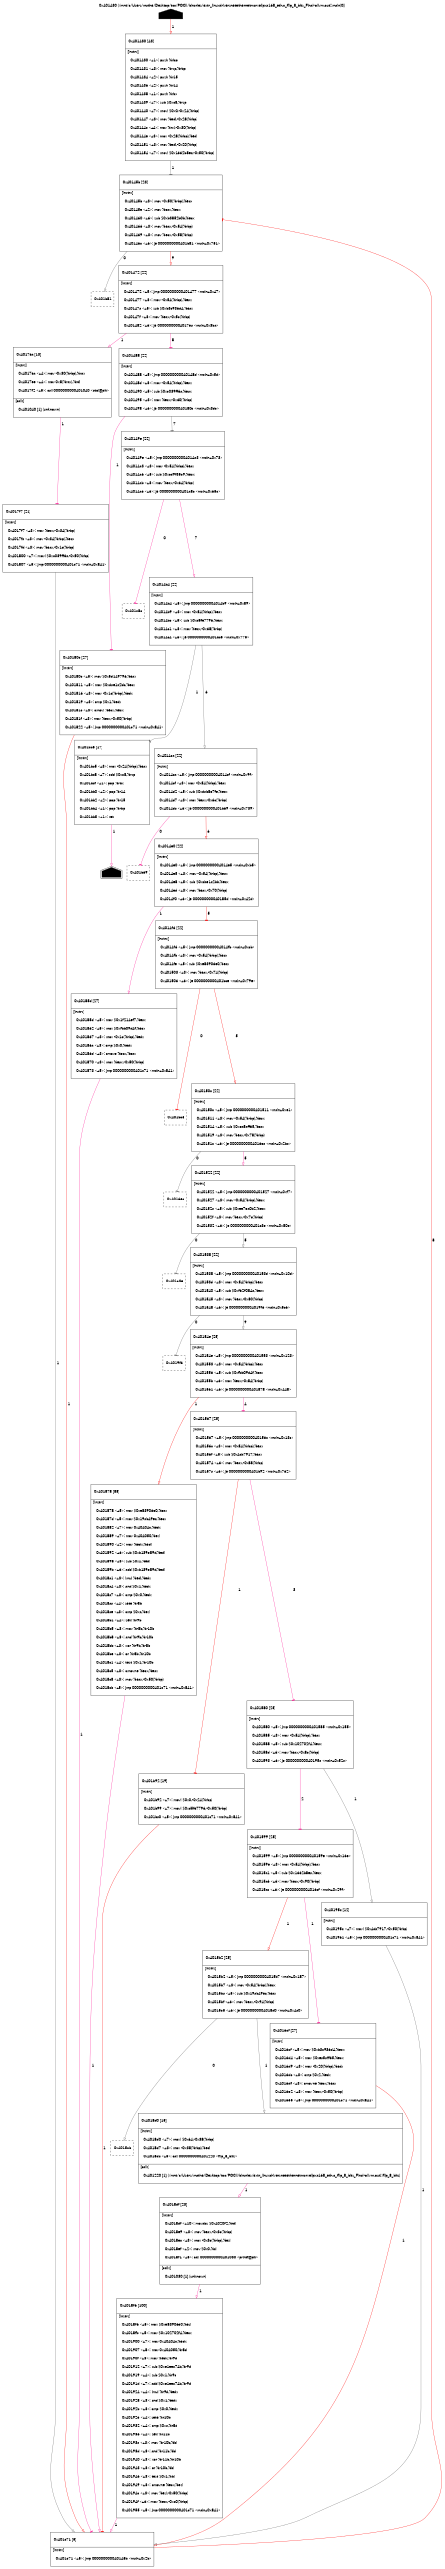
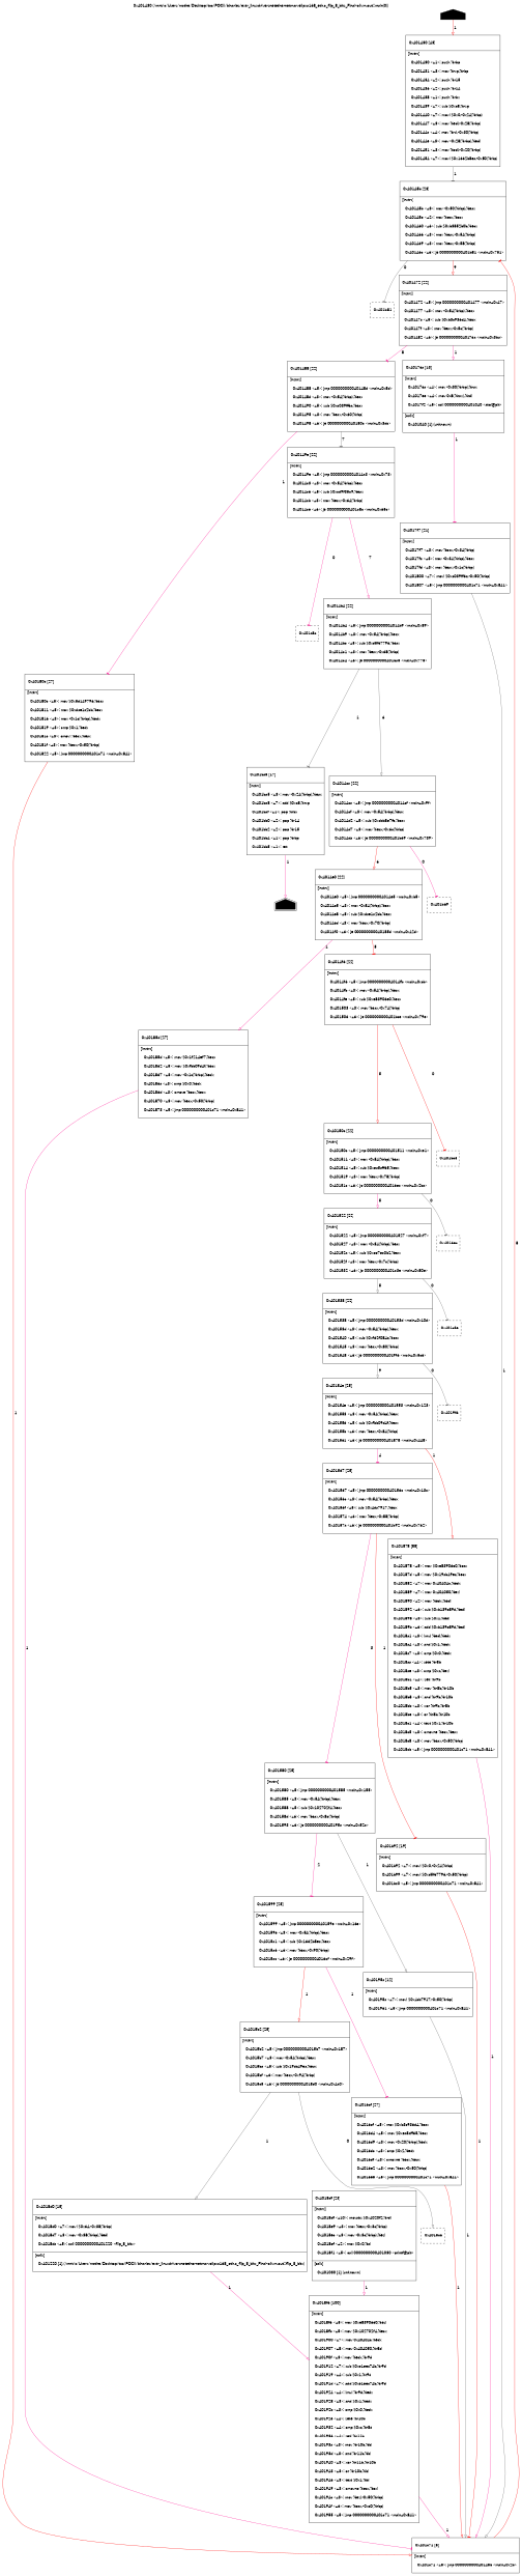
  digraph {
    fontname=Lato
    label="0x401430 (/mnt/c/Users/mathe/Desktop/tcc/POCII/binaries/extr_linuxdriversnetethernetmarvellpxa168_eth.c_flip_8_bits_Final-ollvm.out::main(0))"
    labelloc=t
    node [fontname=Lato shape=record]
    edge [arrowhead=onormal color=deeppink fontname=Lato]
    Entry [fillcolor=black height=0.3 shape=house style=filled width=0.3]
    n2 [label="{\n     0x401430 [43]\l\n     | [instrs]\l\n     &nbsp;&nbsp;0x401430 \<+1\>: push %rbp\l\n     &nbsp;&nbsp;0x401431 \<+3\>: mov %rsp,%rbp\l\n     &nbsp;&nbsp;0x401434 \<+2\>: push %r15\l\n     &nbsp;&nbsp;0x401436 \<+2\>: push %r14\l\n     &nbsp;&nbsp;0x401438 \<+1\>: push %rbx\l\n     &nbsp;&nbsp;0x401439 \<+7\>: sub $0xc8,%rsp\l\n     &nbsp;&nbsp;0x401440 \<+7\>: movl $0x0,-0x24(%rbp)\l\n     &nbsp;&nbsp;0x401447 \<+3\>: mov %edi,-0x28(%rbp)\l\n     &nbsp;&nbsp;0x40144a \<+4\>: mov %rsi,-0x30(%rbp)\l\n     &nbsp;&nbsp;0x40144e \<+3\>: mov -0x28(%rbp),%edi\l\n     &nbsp;&nbsp;0x401451 \<+3\>: mov %edi,-0x20(%rbp)\l\n     &nbsp;&nbsp;0x401454 \<+7\>: movl $0x1662b8ea,-0x50(%rbp)\l\n  }"]
    n3 [label="{\n     0x40145b [23]\l\n     | [instrs]\l\n     &nbsp;&nbsp;0x40145b \<+3\>: mov -0x50(%rbp),%eax\l\n     &nbsp;&nbsp;0x40145e \<+2\>: mov %eax,%ecx\l\n     &nbsp;&nbsp;0x401460 \<+6\>: sub $0xb3852b0b,%ecx\l\n     &nbsp;&nbsp;0x401466 \<+3\>: mov %eax,-0x54(%rbp)\l\n     &nbsp;&nbsp;0x401469 \<+3\>: mov %ecx,-0x58(%rbp)\l\n     &nbsp;&nbsp;0x40146c \<+6\>: je 0000000000401b81 \<main+0x751\>\l\n  }"]
    n4 [label="{\n     0x401b81\l\n  }" style=dashed]
    n5 [label="{\n     0x401472 [22]\l\n     | [instrs]\l\n     &nbsp;&nbsp;0x401472 \<+5\>: jmp 0000000000401477 \<main+0x47\>\l\n     &nbsp;&nbsp;0x401477 \<+3\>: mov -0x54(%rbp),%eax\l\n     &nbsp;&nbsp;0x40147a \<+5\>: sub $0xb3c936d4,%eax\l\n     &nbsp;&nbsp;0x40147f \<+3\>: mov %eax,-0x5c(%rbp)\l\n     &nbsp;&nbsp;0x401482 \<+6\>: je 00000000004017ea \<main+0x3ba\>\l\n  }"]
    n6 [label="{\n     0x4017ea [13]\l\n     | [instrs]\l\n     &nbsp;&nbsp;0x4017ea \<+4\>: mov -0x30(%rbp),%rax\l\n     &nbsp;&nbsp;0x4017ee \<+4\>: mov 0x8(%rax),%rdi\l\n     &nbsp;&nbsp;0x4017f2 \<+5\>: call 0000000000401040 \<atoi@plt\>\l\n     | [calls]\l\n     &nbsp;&nbsp;0x401040 \{1\} (unknown)\l\n  }"]
    n7 [label="{\n     0x401488 [22]\l\n     | [instrs]\l\n     &nbsp;&nbsp;0x401488 \<+5\>: jmp 000000000040148d \<main+0x5d\>\l\n     &nbsp;&nbsp;0x40148d \<+3\>: mov -0x54(%rbp),%eax\l\n     &nbsp;&nbsp;0x401490 \<+5\>: sub $0xc039ff6a,%eax\l\n     &nbsp;&nbsp;0x401495 \<+3\>: mov %eax,-0x60(%rbp)\l\n     &nbsp;&nbsp;0x401498 \<+6\>: je 000000000040180c \<main+0x3dc\>\l\n  }"]
    n8 [label="{\n     0x4017f7 [21]\l\n     | [instrs]\l\n     &nbsp;&nbsp;0x4017f7 \<+3\>: mov %eax,-0x34(%rbp)\l\n     &nbsp;&nbsp;0x4017fa \<+3\>: mov -0x34(%rbp),%eax\l\n     &nbsp;&nbsp;0x4017fd \<+3\>: mov %eax,-0x1c(%rbp)\l\n     &nbsp;&nbsp;0x401800 \<+7\>: movl $0xc039ff6a,-0x50(%rbp)\l\n     &nbsp;&nbsp;0x401807 \<+5\>: jmp 0000000000401c71 \<main+0x841\>\l\n  }"]
    n9 [label="{\n     0x40180c [27]\l\n     | [instrs]\l\n     &nbsp;&nbsp;0x40180c \<+5\>: mov $0x5d149796,%eax\l\n     &nbsp;&nbsp;0x401811 \<+5\>: mov $0xdae1a2bb,%ecx\l\n     &nbsp;&nbsp;0x401816 \<+3\>: mov -0x1c(%rbp),%edx\l\n     &nbsp;&nbsp;0x401819 \<+3\>: cmp $0x1,%edx\l\n     &nbsp;&nbsp;0x40181c \<+3\>: cmovl %ecx,%eax\l\n     &nbsp;&nbsp;0x40181f \<+3\>: mov %eax,-0x50(%rbp)\l\n     &nbsp;&nbsp;0x401822 \<+5\>: jmp 0000000000401c71 \<main+0x841\>\l\n  }"]
    n10 [label="{\n     0x40149e [22]\l\n     | [instrs]\l\n     &nbsp;&nbsp;0x40149e \<+5\>: jmp 00000000004014a3 \<main+0x73\>\l\n     &nbsp;&nbsp;0x4014a3 \<+3\>: mov -0x54(%rbp),%eax\l\n     &nbsp;&nbsp;0x4014a6 \<+5\>: sub $0xcd9f35c9,%eax\l\n     &nbsp;&nbsp;0x4014ab \<+3\>: mov %eax,-0x64(%rbp)\l\n     &nbsp;&nbsp;0x4014ae \<+6\>: je 0000000000401a8c \<main+0x65c\>\l\n  }"]
    Exit [fillcolor=black height=0.3 peripheries=2 shape=house style=filled width=0.3]
    n12 [label="{\n     0x401c71 [5]\l\n     | [instrs]\l\n     &nbsp;&nbsp;0x401c71 \<+5\>: jmp 000000000040145b \<main+0x2b\>\l\n  }"]
    n13 [label="{\n     0x401a8c\l\n  }" style=dashed]
    n14 [label="{\n     0x4014b4 [22]\l\n     | [instrs]\l\n     &nbsp;&nbsp;0x4014b4 \<+5\>: jmp 00000000004014b9 \<main+0x89\>\l\n     &nbsp;&nbsp;0x4014b9 \<+3\>: mov -0x54(%rbp),%eax\l\n     &nbsp;&nbsp;0x4014bc \<+5\>: sub $0xd5fe7796,%eax\l\n     &nbsp;&nbsp;0x4014c1 \<+3\>: mov %eax,-0x68(%rbp)\l\n     &nbsp;&nbsp;0x4014c4 \<+6\>: je 0000000000401ba5 \<main+0x775\>\l\n  }"]
    n15 [label="{\n     0x4018f6 [100]\l\n     | [instrs]\l\n     &nbsp;&nbsp;0x4018f6 \<+5\>: mov $0xe83906e0,%esi\l\n     &nbsp;&nbsp;0x4018fb \<+5\>: mov $0x102702f4,%ecx\l\n     &nbsp;&nbsp;0x401900 \<+7\>: mov 0x40404c,%edx\l\n     &nbsp;&nbsp;0x401907 \<+8\>: mov 0x404050,%r8d\l\n     &nbsp;&nbsp;0x40190f \<+3\>: mov %edx,%r9d\l\n     &nbsp;&nbsp;0x401912 \<+7\>: sub $0xe1eec74b,%r9d\l\n     &nbsp;&nbsp;0x401919 \<+4\>: sub $0x1,%r9d\l\n     &nbsp;&nbsp;0x40191d \<+7\>: add $0xe1eec74b,%r9d\l\n     &nbsp;&nbsp;0x401924 \<+4\>: imul %r9d,%edx\l\n     &nbsp;&nbsp;0x401928 \<+3\>: and $0x1,%edx\l\n     &nbsp;&nbsp;0x40192b \<+3\>: cmp $0x0,%edx\l\n     &nbsp;&nbsp;0x40192e \<+4\>: sete %r10b\l\n     &nbsp;&nbsp;0x401932 \<+4\>: cmp $0xa,%r8d\l\n     &nbsp;&nbsp;0x401936 \<+4\>: setl %r11b\l\n     &nbsp;&nbsp;0x40193a \<+3\>: mov %r10b,%bl\l\n     &nbsp;&nbsp;0x40193d \<+3\>: and %r11b,%bl\l\n     &nbsp;&nbsp;0x401940 \<+3\>: xor %r11b,%r10b\l\n     &nbsp;&nbsp;0x401943 \<+3\>: or %r10b,%bl\l\n     &nbsp;&nbsp;0x401946 \<+3\>: test $0x1,%bl\l\n     &nbsp;&nbsp;0x401949 \<+3\>: cmovne %ecx,%esi\l\n     &nbsp;&nbsp;0x40194c \<+3\>: mov %esi,-0x50(%rbp)\l\n     &nbsp;&nbsp;0x40194f \<+6\>: mov %eax,-0xc0(%rbp)\l\n     &nbsp;&nbsp;0x401955 \<+5\>: jmp 0000000000401c71 \<main+0x841\>\l\n  }"]
    n16 [label="{\n     0x401ba5 [17]\l\n     | [instrs]\l\n     &nbsp;&nbsp;0x401ba5 \<+3\>: mov -0x24(%rbp),%eax\l\n     &nbsp;&nbsp;0x401ba8 \<+7\>: add $0xc8,%rsp\l\n     &nbsp;&nbsp;0x401baf \<+1\>: pop %rbx\l\n     &nbsp;&nbsp;0x401bb0 \<+2\>: pop %r14\l\n     &nbsp;&nbsp;0x401bb2 \<+2\>: pop %r15\l\n     &nbsp;&nbsp;0x401bb4 \<+1\>: pop %rbp\l\n     &nbsp;&nbsp;0x401bb5 \<+1\>: ret\l\n  }"]
    n17 [label="{\n     0x4014ca [22]\l\n     | [instrs]\l\n     &nbsp;&nbsp;0x4014ca \<+5\>: jmp 00000000004014cf \<main+0x9f\>\l\n     &nbsp;&nbsp;0x4014cf \<+3\>: mov -0x54(%rbp),%eax\l\n     &nbsp;&nbsp;0x4014d2 \<+5\>: sub $0xdab8e7fe,%eax\l\n     &nbsp;&nbsp;0x4014d7 \<+3\>: mov %eax,-0x6c(%rbp)\l\n     &nbsp;&nbsp;0x4014da \<+6\>: je 0000000000401b69 \<main+0x739\>\l\n  }"]
    n18 [label="{\n     0x4018df [23]\l\n     | [instrs]\l\n     &nbsp;&nbsp;0x4018df \<+10\>: movabs $0x4020f2,%rdi\l\n     &nbsp;&nbsp;0x4018e9 \<+3\>: mov %eax,-0x3c(%rbp)\l\n     &nbsp;&nbsp;0x4018ec \<+3\>: mov -0x3c(%rbp),%esi\l\n     &nbsp;&nbsp;0x4018ef \<+2\>: mov $0x0,%al\l\n     &nbsp;&nbsp;0x4018f1 \<+5\>: call 0000000000401030 \<printf@plt\>\l\n     | [calls]\l\n     &nbsp;&nbsp;0x401030 \{1\} (unknown)\l\n  }"]
    n19 [label="{\n     0x401b69\l\n  }" style=dashed]
    n20 [label="{\n     0x4014e0 [22]\l\n     | [instrs]\l\n     &nbsp;&nbsp;0x4014e0 \<+5\>: jmp 00000000004014e5 \<main+0xb5\>\l\n     &nbsp;&nbsp;0x4014e5 \<+3\>: mov -0x54(%rbp),%eax\l\n     &nbsp;&nbsp;0x4014e8 \<+5\>: sub $0xdae1a2bb,%eax\l\n     &nbsp;&nbsp;0x4014ed \<+3\>: mov %eax,-0x70(%rbp)\l\n     &nbsp;&nbsp;0x4014f0 \<+6\>: je 000000000040185d \<main+0x42d\>\l\n  }"]
    n21 [label="{\n     0x4015cb\l\n  }" style=dashed]
    n22 [label="{\n     0x40185d [27]\l\n     | [instrs]\l\n     &nbsp;&nbsp;0x40185d \<+5\>: mov $0x1f214ef7,%eax\l\n     &nbsp;&nbsp;0x401862 \<+5\>: mov $0xfbb09d4f,%ecx\l\n     &nbsp;&nbsp;0x401867 \<+3\>: mov -0x1c(%rbp),%edx\l\n     &nbsp;&nbsp;0x40186a \<+3\>: cmp $0x0,%edx\l\n     &nbsp;&nbsp;0x40186d \<+3\>: cmove %ecx,%eax\l\n     &nbsp;&nbsp;0x401870 \<+3\>: mov %eax,-0x50(%rbp)\l\n     &nbsp;&nbsp;0x401873 \<+5\>: jmp 0000000000401c71 \<main+0x841\>\l\n  }"]
    n23 [label="{\n     0x4014f6 [22]\l\n     | [instrs]\l\n     &nbsp;&nbsp;0x4014f6 \<+5\>: jmp 00000000004014fb \<main+0xcb\>\l\n     &nbsp;&nbsp;0x4014fb \<+3\>: mov -0x54(%rbp),%eax\l\n     &nbsp;&nbsp;0x4014fe \<+5\>: sub $0xe83906e0,%eax\l\n     &nbsp;&nbsp;0x401503 \<+3\>: mov %eax,-0x74(%rbp)\l\n     &nbsp;&nbsp;0x401506 \<+6\>: je 0000000000401bce \<main+0x79e\>\l\n  }"]
    n24 [label="{\n     0x4018d0 [15]\l\n     | [instrs]\l\n     &nbsp;&nbsp;0x4018d0 \<+7\>: movl $0x64,-0x38(%rbp)\l\n     &nbsp;&nbsp;0x4018d7 \<+3\>: mov -0x38(%rbp),%edi\l\n     &nbsp;&nbsp;0x4018da \<+5\>: call 0000000000401220 \<flip_8_bits\>\l\n     | [calls]\l\n     &nbsp;&nbsp;0x401220 \{1\} (/mnt/c/Users/mathe/Desktop/tcc/POCII/binaries/extr_linuxdriversnetethernetmarvellpxa168_eth.c_flip_8_bits_Final-ollvm.out::flip_8_bits)\l\n  }"]
    n25 [label="{\n     0x401bce\l\n  }" style=dashed]
    n26 [label="{\n     0x40150c [22]\l\n     | [instrs]\l\n     &nbsp;&nbsp;0x40150c \<+5\>: jmp 0000000000401511 \<main+0xe1\>\l\n     &nbsp;&nbsp;0x401511 \<+3\>: mov -0x54(%rbp),%eax\l\n     &nbsp;&nbsp;0x401514 \<+5\>: sub $0xea5aff65,%eax\l\n     &nbsp;&nbsp;0x401519 \<+3\>: mov %eax,-0x78(%rbp)\l\n     &nbsp;&nbsp;0x40151c \<+6\>: je 00000000004016ea \<main+0x2ba\>\l\n  }"]
    n27 [label="{\n     0x4016ea\l\n  }" style=dashed]
    n28 [label="{\n     0x401522 [22]\l\n     | [instrs]\l\n     &nbsp;&nbsp;0x401522 \<+5\>: jmp 0000000000401527 \<main+0xf7\>\l\n     &nbsp;&nbsp;0x401527 \<+3\>: mov -0x54(%rbp),%eax\l\n     &nbsp;&nbsp;0x40152a \<+5\>: sub $0xee7ea0b2,%eax\l\n     &nbsp;&nbsp;0x40152f \<+3\>: mov %eax,-0x7c(%rbp)\l\n     &nbsp;&nbsp;0x401532 \<+6\>: je 0000000000401c3e \<main+0x80e\>\l\n  }"]
    n29 [label="{\n     0x401c3e\l\n  }" style=dashed]
    n30 [label="{\n     0x401538 [22]\l\n     | [instrs]\l\n     &nbsp;&nbsp;0x401538 \<+5\>: jmp 000000000040153d \<main+0x10d\>\l\n     &nbsp;&nbsp;0x40153d \<+3\>: mov -0x54(%rbp),%eax\l\n     &nbsp;&nbsp;0x401540 \<+5\>: sub $0xf62f084a,%eax\l\n     &nbsp;&nbsp;0x401545 \<+3\>: mov %eax,-0x80(%rbp)\l\n     &nbsp;&nbsp;0x401548 \<+6\>: je 00000000004019f6 \<main+0x5c6\>\l\n  }"]
    n31 [label="{\n     0x4019f6\l\n  }" style=dashed]
    n32 [label="{\n     0x40154e [25]\l\n     | [instrs]\l\n     &nbsp;&nbsp;0x40154e \<+5\>: jmp 0000000000401553 \<main+0x123\>\l\n     &nbsp;&nbsp;0x401553 \<+3\>: mov -0x54(%rbp),%eax\l\n     &nbsp;&nbsp;0x401556 \<+5\>: sub $0xfbb09d4f,%eax\l\n     &nbsp;&nbsp;0x40155b \<+6\>: mov %eax,-0x84(%rbp)\l\n     &nbsp;&nbsp;0x401561 \<+6\>: je 0000000000401878 \<main+0x448\>\l\n  }"]
    n33 [label="{\n     0x4015b2 [25]\l\n     | [instrs]\l\n     &nbsp;&nbsp;0x4015b2 \<+5\>: jmp 00000000004015b7 \<main+0x187\>\l\n     &nbsp;&nbsp;0x4015b7 \<+3\>: mov -0x54(%rbp),%eax\l\n     &nbsp;&nbsp;0x4015ba \<+5\>: sub $0x19ab49ea,%eax\l\n     &nbsp;&nbsp;0x4015bf \<+6\>: mov %eax,-0x94(%rbp)\l\n     &nbsp;&nbsp;0x4015c5 \<+6\>: je 00000000004018d0 \<main+0x4a0\>\l\n  }"]
    n34 [label="{\n     0x401878 [88]\l\n     | [instrs]\l\n     &nbsp;&nbsp;0x401878 \<+5\>: mov $0xe83906e0,%eax\l\n     &nbsp;&nbsp;0x40187d \<+5\>: mov $0x19ab49ea,%ecx\l\n     &nbsp;&nbsp;0x401882 \<+7\>: mov 0x40404c,%edx\l\n     &nbsp;&nbsp;0x401889 \<+7\>: mov 0x404050,%esi\l\n     &nbsp;&nbsp;0x401890 \<+2\>: mov %edx,%edi\l\n     &nbsp;&nbsp;0x401892 \<+6\>: sub $0xb139e89d,%edi\l\n     &nbsp;&nbsp;0x401898 \<+3\>: sub $0x1,%edi\l\n     &nbsp;&nbsp;0x40189b \<+6\>: add $0xb139e89d,%edi\l\n     &nbsp;&nbsp;0x4018a1 \<+3\>: imul %edi,%edx\l\n     &nbsp;&nbsp;0x4018a4 \<+3\>: and $0x1,%edx\l\n     &nbsp;&nbsp;0x4018a7 \<+3\>: cmp $0x0,%edx\l\n     &nbsp;&nbsp;0x4018aa \<+4\>: sete %r8b\l\n     &nbsp;&nbsp;0x4018ae \<+3\>: cmp $0xa,%esi\l\n     &nbsp;&nbsp;0x4018b1 \<+4\>: setl %r9b\l\n     &nbsp;&nbsp;0x4018b5 \<+3\>: mov %r8b,%r10b\l\n     &nbsp;&nbsp;0x4018b8 \<+3\>: and %r9b,%r10b\l\n     &nbsp;&nbsp;0x4018bb \<+3\>: xor %r9b,%r8b\l\n     &nbsp;&nbsp;0x4018be \<+3\>: or %r8b,%r10b\l\n     &nbsp;&nbsp;0x4018c1 \<+4\>: test $0x1,%r10b\l\n     &nbsp;&nbsp;0x4018c5 \<+3\>: cmovne %ecx,%eax\l\n     &nbsp;&nbsp;0x4018c8 \<+3\>: mov %eax,-0x50(%rbp)\l\n     &nbsp;&nbsp;0x4018cb \<+5\>: jmp 0000000000401c71 \<main+0x841\>\l\n  }"]
    n35 [label="{\n     0x401567 [25]\l\n     | [instrs]\l\n     &nbsp;&nbsp;0x401567 \<+5\>: jmp 000000000040156c \<main+0x13c\>\l\n     &nbsp;&nbsp;0x40156c \<+3\>: mov -0x54(%rbp),%eax\l\n     &nbsp;&nbsp;0x40156f \<+5\>: sub $0x4da7917,%eax\l\n     &nbsp;&nbsp;0x401574 \<+6\>: mov %eax,-0x88(%rbp)\l\n     &nbsp;&nbsp;0x40157a \<+6\>: je 0000000000401b92 \<main+0x762\>\l\n  }"]
    n36 [label="{\n     0x4016cf [27]\l\n     | [instrs]\l\n     &nbsp;&nbsp;0x4016cf \<+5\>: mov $0xb3c936d4,%eax\l\n     &nbsp;&nbsp;0x4016d4 \<+5\>: mov $0xea5aff65,%ecx\l\n     &nbsp;&nbsp;0x4016d9 \<+3\>: mov -0x20(%rbp),%edx\l\n     &nbsp;&nbsp;0x4016dc \<+3\>: cmp $0x2,%edx\l\n     &nbsp;&nbsp;0x4016df \<+3\>: cmovne %ecx,%eax\l\n     &nbsp;&nbsp;0x4016e2 \<+3\>: mov %eax,-0x50(%rbp)\l\n     &nbsp;&nbsp;0x4016e5 \<+5\>: jmp 0000000000401c71 \<main+0x841\>\l\n  }"]
    n37 [label="{\n     0x401b92 [19]\l\n     | [instrs]\l\n     &nbsp;&nbsp;0x401b92 \<+7\>: movl $0x0,-0x24(%rbp)\l\n     &nbsp;&nbsp;0x401b99 \<+7\>: movl $0xd5fe7796,-0x50(%rbp)\l\n     &nbsp;&nbsp;0x401ba0 \<+5\>: jmp 0000000000401c71 \<main+0x841\>\l\n  }"]
    n38 [label="{\n     0x401580 [25]\l\n     | [instrs]\l\n     &nbsp;&nbsp;0x401580 \<+5\>: jmp 0000000000401585 \<main+0x155\>\l\n     &nbsp;&nbsp;0x401585 \<+3\>: mov -0x54(%rbp),%eax\l\n     &nbsp;&nbsp;0x401588 \<+5\>: sub $0x102702f4,%eax\l\n     &nbsp;&nbsp;0x40158d \<+6\>: mov %eax,-0x8c(%rbp)\l\n     &nbsp;&nbsp;0x401593 \<+6\>: je 000000000040195a \<main+0x52a\>\l\n  }"]
    n39 [label="{\n     0x401599 [25]\l\n     | [instrs]\l\n     &nbsp;&nbsp;0x401599 \<+5\>: jmp 000000000040159e \<main+0x16e\>\l\n     &nbsp;&nbsp;0x40159e \<+3\>: mov -0x54(%rbp),%eax\l\n     &nbsp;&nbsp;0x4015a1 \<+5\>: sub $0x1662b8ea,%eax\l\n     &nbsp;&nbsp;0x4015a6 \<+6\>: mov %eax,-0x90(%rbp)\l\n     &nbsp;&nbsp;0x4015ac \<+6\>: je 00000000004016cf \<main+0x29f\>\l\n  }"]
    n40 [label="{\n     0x40195a [12]\l\n     | [instrs]\l\n     &nbsp;&nbsp;0x40195a \<+7\>: movl $0x4da7917,-0x50(%rbp)\l\n     &nbsp;&nbsp;0x401961 \<+5\>: jmp 0000000000401c71 \<main+0x841\>\l\n  }"]
    Entry -> n2 [color=red label=" 1"]
    n2 -> n3 [arrowhead=tee color=gray40 label=" 1"]
-   n3 -> n4 [color=gray40 label=" 0"]
+   n3 -> n4 [arrowhead=tee color=gray40 label=" 0"]
    n3 -> n5 [color=red label=" 9"]
    n5 -> n6 [label=" 1"]
    n5 -> n7 [arrowhead=tee label=" 8"]
    n6 -> n8 [arrowhead=tee label=" 1"]
    n7 -> n9 [arrowhead=tee label=" 1"]
    n7 -> n10 [arrowhead=tee color=gray40 label=" 7"]
    n8 -> n12 [color=gray40 label=" 1"]
    n9 -> n12 [color=red label=" 1"]
    n10 -> n13 [arrowhead=tee label=" 0"]
    n10 -> n14 [label=" 7"]
    n12 -> n3 [arrowhead=tee color=red label=" 8"]
    n14 -> n16 [arrowhead=tee color=gray40 label=" 1"]
    n14 -> n17 [color=gray40 label=" 6"]
    n15 -> n12 [label=" 1"]
    n16 -> Exit [label=" 1"]
    n17 -> n19 [arrowhead=tee label=" 0"]
    n17 -> n20 [color=red label=" 6"]
    n18 -> n15 [label=" 1"]
    n20 -> n22 [label=" 1"]
    n20 -> n23 [arrowhead=tee color=red label=" 5"]
    n22 -> n12 [arrowhead=tee label=" 1"]
    n23 -> n25 [arrowhead=tee color=red label=" 0"]
    n23 -> n26 [color=red label=" 5"]
-   n24 -> n18 [label=" 1"]
+   n24 -> n15 [label=" 1"]
    n26 -> n27 [arrowhead=tee color=gray40 label=" 0"]
    n26 -> n28 [label=" 5"]
    n28 -> n29 [arrowhead=tee color=gray40 label=" 0"]
    n28 -> n30 [color=gray40 label=" 5"]
    n30 -> n31 [arrowhead=tee color=gray40 label=" 0"]
    n30 -> n32 [color=gray40 label=" 9"]
    n32 -> n34 [color=red label=" 1"]
    n32 -> n35 [arrowhead=tee label=" 4"]
    n33 -> n21 [color=gray40 label=" 0"]
    n33 -> n24 [color=gray40 label=" 1"]
    n34 -> n12 [label=" 1"]
    n35 -> n37 [arrowhead=tee color=red label=" 1"]
    n35 -> n38 [arrowhead=tee label=" 3"]
    n36 -> n12 [color=red label=" 1"]
    n37 -> n12 [arrowhead=tee color=red label=" 1"]
    n38 -> n39 [arrowhead=tee label=" 2"]
    n38 -> n40 [color=gray40 label=" 1"]
    n39 -> n33 [color=red label=" 1"]
    n39 -> n36 [arrowhead=tee label=" 1"]
    n40 -> n12 [color=gray40 label=" 1"]
  }
